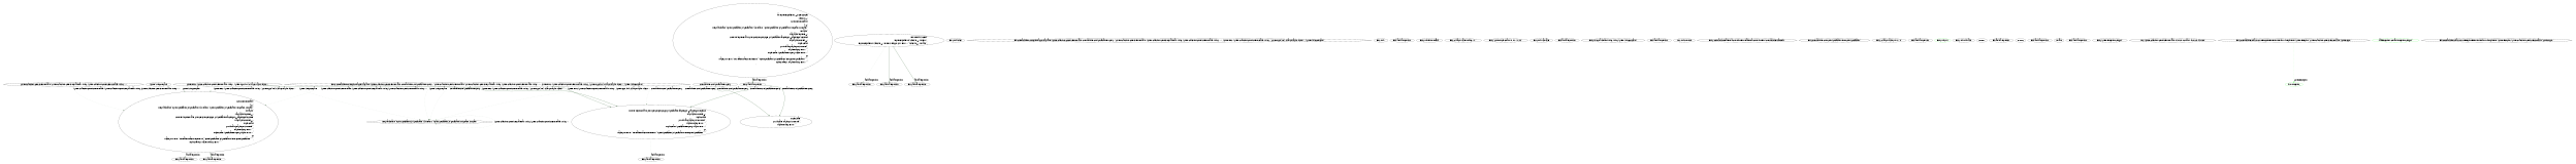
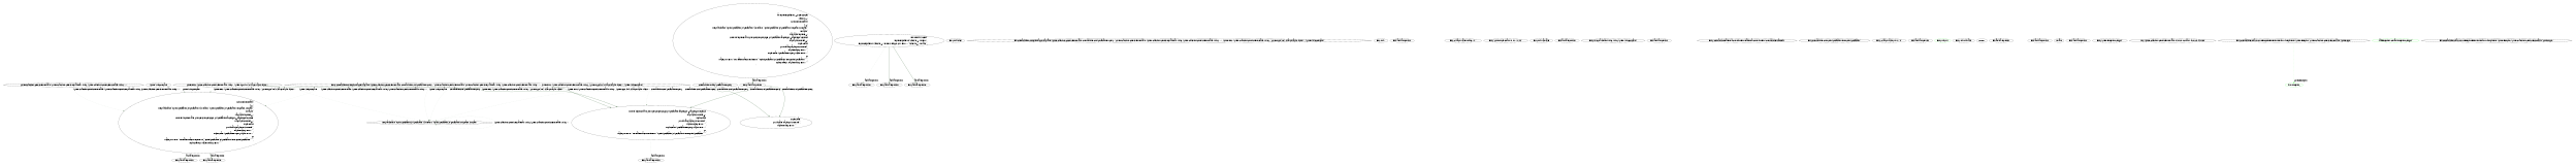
  digraph {
    node [cluster="lambda expression"]
    edge [color=darkseagreen4 style=dotted]
    n1 [label="System.Collections.Generic.IEnumerable<System.Collections.Generic.KeyValuePair<string, System.Collections.Generic.IEnumerable<string>>>" cluster=""]
    n2 [label="options.FirstOrDefault(\r\n                            s =>\r\n                            s.Key.MatchName(((OptionSpecification)pt.Specification).ShortName, ((OptionSpecification)pt.Specification).LongName, comparer))\r\n                               .ToMaybe()\r\n                               .MapMaybe(sequence =>\r\n                                    converter(sequence.Value, pt.Property.PropertyType, pt.Specification.TargetType != TargetType.Sequence)\r\n                                    .MapMaybe(converted =>\r\n                                            Tuple.Create(\r\n                                                pt.WithValue(Maybe.Just(converted)),\r\n                                                Maybe.Nothing<Error>()),\r\n                                            Tuple.Create<SpecificationProperty, Maybe<Error>>(\r\n                                                pt,\r\n                                                Maybe.Just<Error>(new BadFormatConversionError(((OptionSpecification)pt.Specification).FromOptionSpecification())))),\r\n                                Tuple.Create(pt, Maybe.Nothing<Error>()))" span="22-35"]
    n3 [label="Entry lambda expression" span="23-24"]
    n4 [label="Entry lambda expression" span="26-34"]
    n5 [label="System.Func<System.Collections.Generic.IEnumerable<string>, System.Type, bool, CSharpx.Maybe<object>>" cluster=""]
    n6 [label="converter(sequence.Value, pt.Property.PropertyType, pt.Specification.TargetType != TargetType.Sequence)\r\n                                    .MapMaybe(converted =>\r\n                                            Tuple.Create(\r\n                                                pt.WithValue(Maybe.Just(converted)),\r\n                                                Maybe.Nothing<Error>()),\r\n                                            Tuple.Create<SpecificationProperty, Maybe<Error>>(\r\n                                                pt,\r\n                                                Maybe.Just<Error>(new BadFormatConversionError(((OptionSpecification)pt.Specification).FromOptionSpecification()))))" span="27-34"]
    n7 [label="Entry lambda expression" span="28-31"]
    n8 [label="System.StringComparer" cluster=""]
    n9 [label="s.Key.MatchName(((OptionSpecification)pt.Specification).ShortName, ((OptionSpecification)pt.Specification).LongName, comparer)" span="24-24"]
-   n10 [label="CommandLine.Core.SpecificationProperty" cluster=""]
+   n10 [label="CommandLine.Nothing.SpecificationProperty" cluster=""]
    n11 [label="Tuple.Create(\r\n                                                pt.WithValue(Maybe.Just(converted)),\r\n                                                Maybe.Nothing<Error>())" span="29-31"]
    n12 [cluster="CommandLine.Core.OptionMapper.MapValues(System.Collections.Generic.IEnumerable<CommandLine.Core.SpecificationProperty>, System.Collections.Generic.IEnumerable<System.Collections.Generic.KeyValuePair<string, System.Collections.Generic.IEnumerable<string>>>, System.Func<System.Collections.Generic.IEnumerable<string>, System.Type, bool, CSharpx.Maybe<object>>, System.StringComparer)" label="Entry CommandLine.Core.OptionMapper.MapValues(System.Collections.Generic.IEnumerable<CommandLine.Core.SpecificationProperty>, System.Collections.Generic.IEnumerable<System.Collections.Generic.KeyValuePair<string, System.Collections.Generic.IEnumerable<string>>>, System.Func<System.Collections.Generic.IEnumerable<string>, System.Type, bool, CSharpx.Maybe<object>>, System.StringComparer)" span="14-14"]
    n13 [cluster="CommandLine.Core.OptionMapper.MapValues(System.Collections.Generic.IEnumerable<CommandLine.Core.SpecificationProperty>, System.Collections.Generic.IEnumerable<System.Collections.Generic.KeyValuePair<string, System.Collections.Generic.IEnumerable<string>>>, System.Func<System.Collections.Generic.IEnumerable<string>, System.Type, bool, CSharpx.Maybe<object>>, System.StringComparer)" label="var sequencesAndErrors = propertyTuples\r\n                .Select(pt =>\r\n                    options.FirstOrDefault(\r\n                            s =>\r\n                            s.Key.MatchName(((OptionSpecification)pt.Specification).ShortName, ((OptionSpecification)pt.Specification).LongName, comparer))\r\n                               .ToMaybe()\r\n                               .MapMaybe(sequence =>\r\n                                    converter(sequence.Value, pt.Property.PropertyType, pt.Specification.TargetType != TargetType.Sequence)\r\n                                    .MapMaybe(converted =>\r\n                                            Tuple.Create(\r\n                                                pt.WithValue(Maybe.Just(converted)),\r\n                                                Maybe.Nothing<Error>()),\r\n                                            Tuple.Create<SpecificationProperty, Maybe<Error>>(\r\n                                                pt,\r\n                                                Maybe.Just<Error>(new BadFormatConversionError(((OptionSpecification)pt.Specification).FromOptionSpecification())))),\r\n                                Tuple.Create(pt, Maybe.Nothing<Error>()))\r\n                )" span="20-36"]
    n14 [label="Entry lambda expression" span="21-35"]
    n15 [cluster="CommandLine.Core.OptionMapper.MapValues(System.Collections.Generic.IEnumerable<CommandLine.Core.SpecificationProperty>, System.Collections.Generic.IEnumerable<System.Collections.Generic.KeyValuePair<string, System.Collections.Generic.IEnumerable<string>>>, System.Func<System.Collections.Generic.IEnumerable<string>, System.Type, bool, CSharpx.Maybe<object>>, System.StringComparer)" label="return Result.Succeed(\r\n                sequencesAndErrors.Select(se => se.Item1),\r\n                sequencesAndErrors.Select(se => se.Item2).OfType<Just<Error>>().Select(se => se.Value));" span="37-39"]
    n16 [label="Entry lambda expression" span="38-38"]
    n17 [label="Entry lambda expression" span="39-39"]
    n18 [label="Entry lambda expression" span="39-39"]
    n19 [cluster="Unk.Select" label="Entry Unk.Select"]
    n20 [cluster="CommandLine.Core.OptionMapper.MapValues(System.Collections.Generic.IEnumerable<CommandLine.Core.SpecificationProperty>, System.Collections.Generic.IEnumerable<System.Collections.Generic.KeyValuePair<string, System.Collections.Generic.IEnumerable<string>>>, System.Func<System.Collections.Generic.IEnumerable<string>, System.Type, bool, CSharpx.Maybe<object>>, System.StringComparer)" label="Exit CommandLine.Core.OptionMapper.MapValues(System.Collections.Generic.IEnumerable<CommandLine.Core.SpecificationProperty>, System.Collections.Generic.IEnumerable<System.Collections.Generic.KeyValuePair<string, System.Collections.Generic.IEnumerable<string>>>, System.Func<System.Collections.Generic.IEnumerable<string>, System.Type, bool, CSharpx.Maybe<object>>, System.StringComparer)" span="14-14"]
    n21 [cluster="Unk.>" label="Entry Unk.>"]
    n22 [label="Exit lambda expression" span="21-35"]
-   n23 [cluster="Unk.FirstOrDefault" label="Entry Unk.FirstOrDefault"]
    n24 [cluster="CSharpx.Maybe.Nothing<T>()" label="Entry CSharpx.Maybe.Nothing<T>()" span="116-116"]
    n25 [cluster="System.Tuple.Create<T1, T2>(T1, T2)" label="Entry System.Tuple.Create<T1, T2>(T1, T2)" span="0-0"]
    n26 [cluster="Unk.MapMaybe" label="Entry Unk.MapMaybe"]
    n27 [label="Exit lambda expression" span="23-24"]
    n28 [cluster="string.MatchName(string, string, System.StringComparer)" label="Entry string.MatchName(string, string, System.StringComparer)" span="8-8"]
    n29 [label="Exit lambda expression" span="26-34"]
-   n30 [cluster="Unk.converter" label="Entry Unk.converter"]
    n31 [cluster="CommandLine.BadFormatConversionError.BadFormatConversionError(CommandLine.NameInfo)" label="Entry CommandLine.BadFormatConversionError.BadFormatConversionError(CommandLine.NameInfo)" span="349-349"]
    n32 [cluster="CommandLine.Core.OptionSpecification.FromOptionSpecification()" label="Entry CommandLine.Core.OptionSpecification.FromOptionSpecification()" span="15-15"]
    n33 [cluster="CSharpx.Maybe.Just<T>(T)" label="Entry CSharpx.Maybe.Just<T>(T)" span="124-124"]
    n34 [label="Exit lambda expression" span="28-31"]
    n35 [cluster="Unk.Just" color=green label="Entry Unk.Just"]
    n36 [cluster="Unk.WithValue" label="Entry Unk.WithValue"]
    n37 [label="se.Item1" span="38-38"]
    n38 [label="Exit lambda expression" span="38-38"]
-   n39 [label="se.Item2" span="39-39"]
    n40 [label="Exit lambda expression" span="39-39"]
    n41 [label="se.Value" span="39-39"]
    n42 [label="Exit lambda expression" span="39-39"]
    n43 [cluster="System.Exception.GetType()" file="ExceptionExtensions.cs" label="Entry System.Exception.GetType()" span="0-0"]
    n44 [cluster="System.Collections.Generic.IEnumerable<TSource>.Contains<TSource>(TSource)" file="ExceptionExtensions.cs" label="Entry System.Collections.Generic.IEnumerable<TSource>.Contains<TSource>(TSource)" span="0-0"]
    n45 [cluster="CommandLine.Infrastructure.ExceptionExtensions.RethrowWhenAbsentIn(System.Exception, System.Collections.Generic.IEnumerable<System.Type>)" file="ExceptionExtensions.cs" label="Entry CommandLine.Infrastructure.ExceptionExtensions.RethrowWhenAbsentIn(System.Exception, System.Collections.Generic.IEnumerable<System.Type>)" span="11-11"]
    n46 [cluster="CommandLine.Infrastructure.ExceptionExtensions.RethrowWhenAbsentIn(System.Exception, System.Collections.Generic.IEnumerable<System.Type>)" color=green community=0 file="ExceptionExtensions.cs" label="throw exception;" prediction=1 span="15-15"]
    n47 [cluster="CommandLine.Infrastructure.ExceptionExtensions.RethrowWhenAbsentIn(System.Exception, System.Collections.Generic.IEnumerable<System.Type>)" color=green community=0 file="ExceptionExtensions.cs" label="!validExceptions.Contains(exception.GetType())" prediction=0 span="13-13"]
    n48 [cluster="CommandLine.Infrastructure.ExceptionExtensions.RethrowWhenAbsentIn(System.Exception, System.Collections.Generic.IEnumerable<System.Type>)" file="ExceptionExtensions.cs" label="Exit CommandLine.Infrastructure.ExceptionExtensions.RethrowWhenAbsentIn(System.Exception, System.Collections.Generic.IEnumerable<System.Type>)" span="11-11"]
    n1 -> n2 [label="System.Collections.Generic.IEnumerable<System.Collections.Generic.KeyValuePair<string, System.Collections.Generic.IEnumerable<string>>>"]
    n2 -> n3 [label="lambda expression" style=bold]
    n2 -> n4 [label="lambda expression"]
    n5 -> n2 [label="System.Func<System.Collections.Generic.IEnumerable<string>, System.Type, bool, CSharpx.Maybe<object>>"]
    n5 -> n6 [label="System.Func<System.Collections.Generic.IEnumerable<string>, System.Type, bool, CSharpx.Maybe<object>>" style=bold]
    n6 -> n7 [label="lambda expression"]
    n8 -> n2 [label="System.StringComparer"]
    n8 -> n9 [label="System.StringComparer"]
    n9 -> n9 [label="System.Collections.Generic.KeyValuePair<string, System.Collections.Generic.IEnumerable<string>>"]
    n10 -> n6 [label="CommandLine.Core.SpecificationProperty"]
    n10 -> n9 [label="CommandLine.Core.SpecificationProperty"]
    n10 -> n11 [label="CommandLine.Core.SpecificationProperty" style=bold]
    n12 -> n2 [label="System.Collections.Generic.IEnumerable<System.Collections.Generic.KeyValuePair<string, System.Collections.Generic.IEnumerable<string>>>"]
    n12 -> n6 [label="System.Func<System.Collections.Generic.IEnumerable<string>, System.Type, bool, CSharpx.Maybe<object>>" style=bold]
    n12 -> n9 [label="System.StringComparer"]
    n13 -> n14 [label="lambda expression" style=bold]
    n14 -> n6 [label="CommandLine.Core.SpecificationProperty" style=bold]
    n14 -> n9 [label="CommandLine.Core.SpecificationProperty"]
    n14 -> n11 [label="CommandLine.Core.SpecificationProperty" style=bold]
    n15 -> n16 [label="lambda expression"]
    n15 -> n17 [label="lambda expression" style=bold]
    n15 -> n18 [label="lambda expression" style=bold]
    n45 -> n46 [color=green label="System.Exception"]
  }
